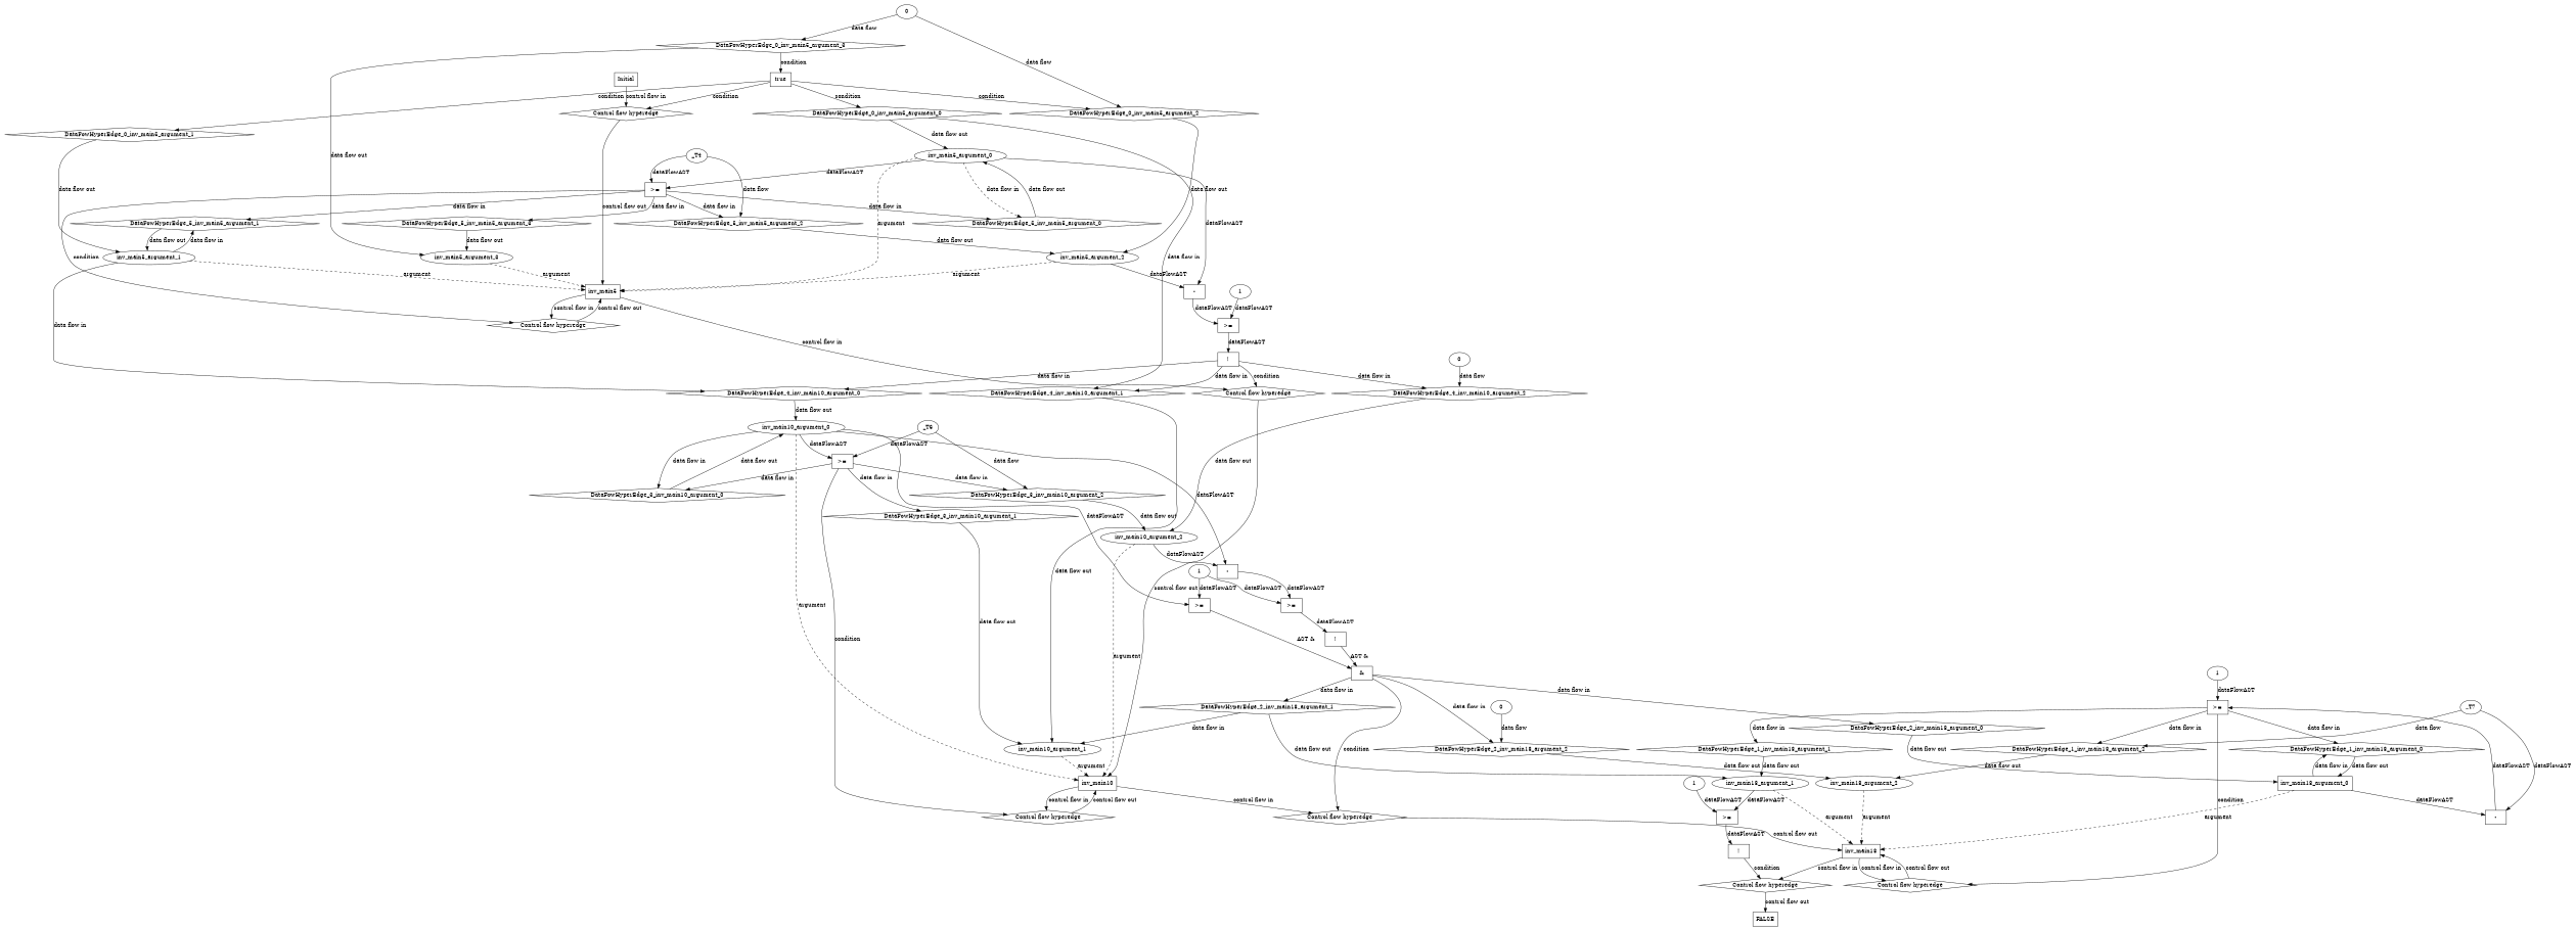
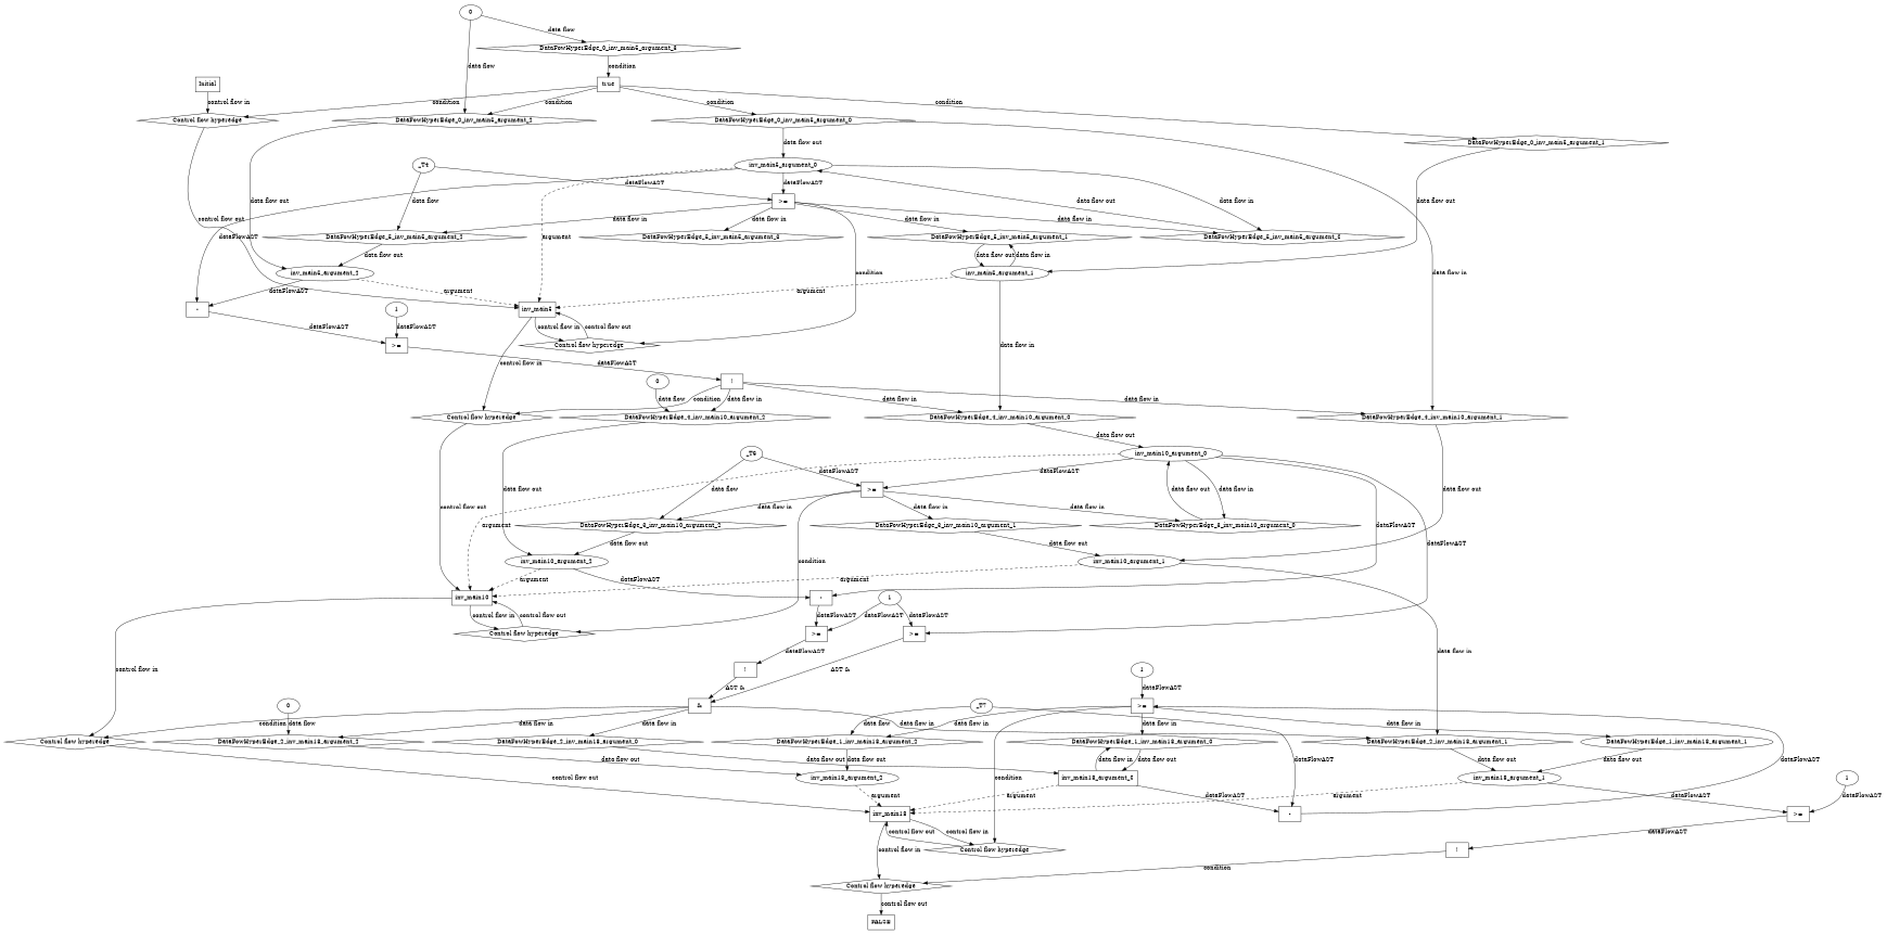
  digraph {
    node [nodeName=argument0 shape=diamond]
    n1 [label=inv_main10 nodeName=inv_main10 shape=rect]
    n2 [label="Control flow hyperedge" nodeName=ControlFowHyperEdge_2]
    n3 [label="Control flow hyperedge" nodeName=ControlFowHyperEdge_3]
    n4 [label=inv_main18 nodeName=inv_main18 shape=rect]
    n5 [label="Control flow hyperedge" nodeName=ControlFowHyperEdge_1]
    n6 [label="Control flow hyperedge" nodeName=ControlFowHyperEdge_6]
    n7 [label=FALSE nodeName=FALSE shape=rect]
    n8 [label=inv_main5 nodeName=inv_main5 shape=rect]
    n9 [label="Control flow hyperedge" nodeName=ControlFowHyperEdge_4]
    n10 [label="Control flow hyperedge" nodeName=ControlFowHyperEdge_5]
    n11 [label=Initial nodeName=Initial shape=rect]
    n12 [label="Control flow hyperedge" nodeName=ControlFowHyperEdge_0]
    n13 [label=inv_main5_argument_0 shape=oval]
    n14 [label="-" nodeName=xxxinv_main10___inv_main5_4xxxguard_0_node_2 shape=rect]
    n15 [label=">=" nodeName=xxxinv_main5___inv_main5_5xxxguard_0_node_0 shape=rect]
    n16 [label=DataFowHyperEdge_5_inv_main5_argument_0 nodeName=DataFowHyperEdge_5_inv_main5_argument_0]
    n17 [label=">=" nodeName=xxxinv_main10___inv_main5_4xxxguard_0_node_1 shape=rect]
    n18 [label=DataFowHyperEdge_5_inv_main5_argument_1 nodeName=DataFowHyperEdge_5_inv_main5_argument_1]
    n19 [label=DataFowHyperEdge_5_inv_main5_argument_2 nodeName=DataFowHyperEdge_5_inv_main5_argument_2]
    n20 [label=DataFowHyperEdge_5_inv_main5_argument_3 nodeName=DataFowHyperEdge_5_inv_main5_argument_3]
    n21 [label=inv_main5_argument_1 nodeName=argument1 shape=oval]
    n22 [label=DataFowHyperEdge_4_inv_main10_argument_0 nodeName=DataFowHyperEdge_4_inv_main10_argument_0]
    n23 [label=inv_main10_argument_0 shape=oval]
    n24 [label=inv_main5_argument_2 nodeName=argument2 shape=oval]
-   n25 [label=inv_main5_argument_3 nodeName=argument3 shape=oval]
    n26 [label=DataFowHyperEdge_4_inv_main10_argument_1 nodeName=DataFowHyperEdge_4_inv_main10_argument_1]
    n27 [label=inv_main10_argument_1 nodeName=argument1 shape=oval]
    n28 [label=inv_main18_argument_0 shape=box]
    n29 [label="-" nodeName=xxxinv_main18___inv_main18_1xxxguard_0_node_1 shape=rect]
    n30 [label=DataFowHyperEdge_1_inv_main18_argument_0 nodeName=DataFowHyperEdge_1_inv_main18_argument_0]
    n31 [label=">=" nodeName=xxxinv_main18___inv_main18_1xxxguard_0_node_0 shape=rect]
    n32 [label=inv_main18_argument_1 nodeName=argument1 shape=oval]
    n33 [label=">=" nodeName=xxxFALSE___inv_main18_6xxxguard_0_node_1 shape=rect]
    n34 [label="!" nodeName=xxxFALSE___inv_main18_6xxxguard_0_node_0 shape=rect]
    n35 [label=inv_main18_argument_2 nodeName=argument2 shape=oval]
    n36 [label="-" nodeName=xxxinv_main18___inv_main10_2xxxguard_0_node_2 shape=rect]
    n37 [label=">=" nodeName=xxxinv_main18___inv_main10_2xxxguard1_node_0 shape=rect]
    n38 [label=">=" nodeName=xxxinv_main10___inv_main10_3xxxguard_0_node_0 shape=rect]
    n39 [label=DataFowHyperEdge_3_inv_main10_argument_0 nodeName=DataFowHyperEdge_3_inv_main10_argument_0]
    n40 [label=">=" nodeName=xxxinv_main18___inv_main10_2xxxguard_0_node_1 shape=rect]
    n41 [label="&" nodeName=xxxinv_main18___inv_main10_2xxx_and shape=rect]
    n42 [label=DataFowHyperEdge_3_inv_main10_argument_2 nodeName=DataFowHyperEdge_3_inv_main10_argument_2]
    n43 [label=DataFowHyperEdge_3_inv_main10_argument_1 nodeName=DataFowHyperEdge_3_inv_main10_argument_1]
    n44 [label=DataFowHyperEdge_2_inv_main18_argument_0 nodeName=DataFowHyperEdge_2_inv_main18_argument_0]
    n45 [label=DataFowHyperEdge_2_inv_main18_argument_1 nodeName=DataFowHyperEdge_2_inv_main18_argument_1]
    n46 [label=inv_main10_argument_2 nodeName=argument2 shape=oval]
    n47 [label=true nodeName=true_0 shape=rect]
    n48 [label=DataFowHyperEdge_0_inv_main5_argument_2 nodeName=DataFowHyperEdge_0_inv_main5_argument_2]
    n49 [label=DataFowHyperEdge_0_inv_main5_argument_0 nodeName=DataFowHyperEdge_0_inv_main5_argument_0]
    n50 [label=DataFowHyperEdge_0_inv_main5_argument_1 nodeName=DataFowHyperEdge_0_inv_main5_argument_1]
    n51 [label=DataFowHyperEdge_0_inv_main5_argument_3 nodeName=DataFowHyperEdge_0_inv_main5_argument_3]
    n52 [label=0 nodeName=xxxinv_main5___Initial_0xxxdataFlow_0_node_0 shape=""]
    n53 [label=DataFowHyperEdge_1_inv_main18_argument_2 nodeName=DataFowHyperEdge_1_inv_main18_argument_2]
-   n54 [label=DataFowHyperEdge_1_inv_main18_argument_1 nodeName=DataFowHyperEdge_1_inv_main18_argument_1]
+   n54 [label=DataFowHyperEdge_1_inv_main18_argument_1 nodeName=DataFowHyperEdge_1_inv_main18_argument_1 shape=ellipse]
    n55 [label=1 nodeName=xxxinv_main18___inv_main18_1xxxguard_0_node_4 shape=""]
    n56 [label=_T7 nodeName=xxxinv_main18___inv_main18_1xxxdataFlow_0_node_0 shape=""]
    n57 [label=DataFowHyperEdge_2_inv_main18_argument_2 nodeName=DataFowHyperEdge_2_inv_main18_argument_2]
    n58 [label="!" nodeName=xxxinv_main18___inv_main10_2xxxguard_0_node_0 shape=rect]
    n59 [label=1 nodeName=xxxinv_main18___inv_main10_2xxxguard_0_node_5 shape=""]
    n60 [label=0 nodeName=xxxinv_main18___inv_main10_2xxxdataFlow_0_node_0 shape=""]
    n61 [label=_T6 nodeName=xxxinv_main10___inv_main10_3xxxdataFlow_0_node_0 shape=""]
    n62 [label="!" nodeName=xxxinv_main10___inv_main5_4xxxguard_0_node_0 shape=rect]
    n63 [label=DataFowHyperEdge_4_inv_main10_argument_2 nodeName=DataFowHyperEdge_4_inv_main10_argument_2]
    n64 [label=1 nodeName=xxxinv_main10___inv_main5_4xxxguard_0_node_5 shape=""]
    n65 [label=0 nodeName=xxxinv_main10___inv_main5_4xxxdataFlow_0_node_0 shape=""]
    n66 [label=_T4 nodeName=xxxinv_main5___inv_main5_5xxxdataFlow_0_node_0 shape=""]
    n67 [label=1 nodeName=xxxFALSE___inv_main18_6xxxguard_0_node_3 shape=""]
    n1 -> n2 [label="control flow in"]
    n1 -> n3 [label="control flow in"]
    n2 -> n4 [label="control flow out"]
    n3 -> n1 [label="control flow out"]
    n4 -> n5 [label="control flow in"]
    n4 -> n6 [label="control flow in"]
    n5 -> n4 [label="control flow out"]
    n6 -> n7 [label="control flow out"]
    n8 -> n9 [label="control flow in"]
    n8 -> n10 [label="control flow in"]
    n9 -> n1 [label="control flow out"]
    n10 -> n8 [label="control flow out"]
    n11 -> n12 [label="control flow in"]
    n12 -> n8 [label="control flow out"]
    n13 -> n8 [label=argument style=dashed]
    n13 -> n14 [label=dataFlowAST]
    n13 -> n15 [label=dataFlowAST]
-   n13 -> n16 [label="data flow in" style=dashed]
+   n13 -> n16 [label="data flow in"]
    n14 -> n17 [label=dataFlowAST]
    n15 -> n10 [label=condition]
    n15 -> n16 [label="data flow in"]
    n15 -> n18 [label="data flow in"]
    n15 -> n19 [label="data flow in"]
    n15 -> n20 [label="data flow in"]
    n16 -> n13 [label="data flow out"]
    n17 -> n62 [label=dataFlowAST]
    n18 -> n21 [label="data flow out"]
    n19 -> n24 [label="data flow out"]
-   n20 -> n25 [label="data flow out"]
    n21 -> n8 [label=argument style=dashed]
    n21 -> n18 [label="data flow in"]
    n21 -> n22 [label="data flow in"]
    n22 -> n23 [label="data flow out"]
    n23 -> n1 [label=argument style=dashed]
    n23 -> n36 [label=dataFlowAST]
    n23 -> n37 [label=dataFlowAST]
    n23 -> n38 [label=dataFlowAST]
    n23 -> n39 [label="data flow in"]
    n24 -> n8 [label=argument style=dashed]
    n24 -> n14 [label=dataFlowAST]
-   n25 -> n8 [label=argument style=dashed]
    n26 -> n27 [label="data flow out"]
    n27 -> n1 [label=argument style=dashed]
-   n45 -> n27 [label="data flow in"]
+   n27 -> n45 [label="data flow in"]
    n28 -> n4 [label=argument style=dashed]
    n28 -> n29 [label=dataFlowAST]
    n28 -> n30 [label="data flow in"]
    n29 -> n31 [label=dataFlowAST]
    n30 -> n28 [label="data flow out"]
    n31 -> n5 [label=condition]
    n31 -> n30 [label="data flow in"]
    n31 -> n53 [label="data flow in"]
    n31 -> n54 [label="data flow in"]
    n32 -> n4 [label=argument style=dashed]
    n32 -> n33 [label=dataFlowAST]
    n33 -> n34 [label=dataFlowAST]
    n34 -> n6 [label=condition]
    n35 -> n4 [label=argument style=dashed]
    n36 -> n40 [label=dataFlowAST]
    n37 -> n41 [label="AST &"]
    n38 -> n3 [label=condition]
    n38 -> n39 [label="data flow in"]
    n38 -> n42 [label="data flow in"]
    n38 -> n43 [label="data flow in"]
    n39 -> n23 [label="data flow out"]
    n40 -> n58 [label=dataFlowAST]
    n41 -> n2 [label=condition]
    n41 -> n44 [label="data flow in"]
    n41 -> n45 [label="data flow in"]
    n41 -> n57 [label="data flow in"]
    n42 -> n46 [label="data flow out"]
    n43 -> n27 [label="data flow out"]
    n44 -> n28 [label="data flow out"]
    n45 -> n32 [label="data flow out"]
    n46 -> n1 [label=argument style=dashed]
    n46 -> n36 [label=dataFlowAST]
    n47 -> n12 [label=condition]
    n47 -> n48 [label=condition]
    n47 -> n49 [label=condition]
    n47 -> n50 [label=condition]
    n48 -> n24 [label="data flow out"]
    n49 -> n13 [label="data flow out"]
    n49 -> n26 [label="data flow in"]
    n50 -> n21 [label="data flow out"]
-   n51 -> n25 [label="data flow out"]
    n51 -> n47 [label=condition]
    n52 -> n48 [label="data flow"]
    n52 -> n51 [label="data flow"]
    n53 -> n35 [label="data flow out"]
    n54 -> n32 [label="data flow out"]
    n55 -> n31 [label=dataFlowAST]
    n56 -> n29 [label=dataFlowAST]
    n56 -> n53 [label="data flow"]
    n57 -> n35 [label="data flow out"]
    n58 -> n41 [label="AST &"]
    n59 -> n37 [label=dataFlowAST]
    n59 -> n40 [label=dataFlowAST]
    n60 -> n57 [label="data flow"]
    n61 -> n38 [label=dataFlowAST]
    n61 -> n42 [label="data flow"]
    n62 -> n9 [label=condition]
    n62 -> n22 [label="data flow in"]
    n62 -> n26 [label="data flow in"]
    n62 -> n63 [label="data flow in"]
    n63 -> n46 [label="data flow out"]
    n64 -> n17 [label=dataFlowAST]
    n65 -> n63 [label="data flow"]
    n66 -> n15 [label=dataFlowAST]
    n66 -> n19 [label="data flow"]
    n67 -> n33 [label=dataFlowAST]
  }
